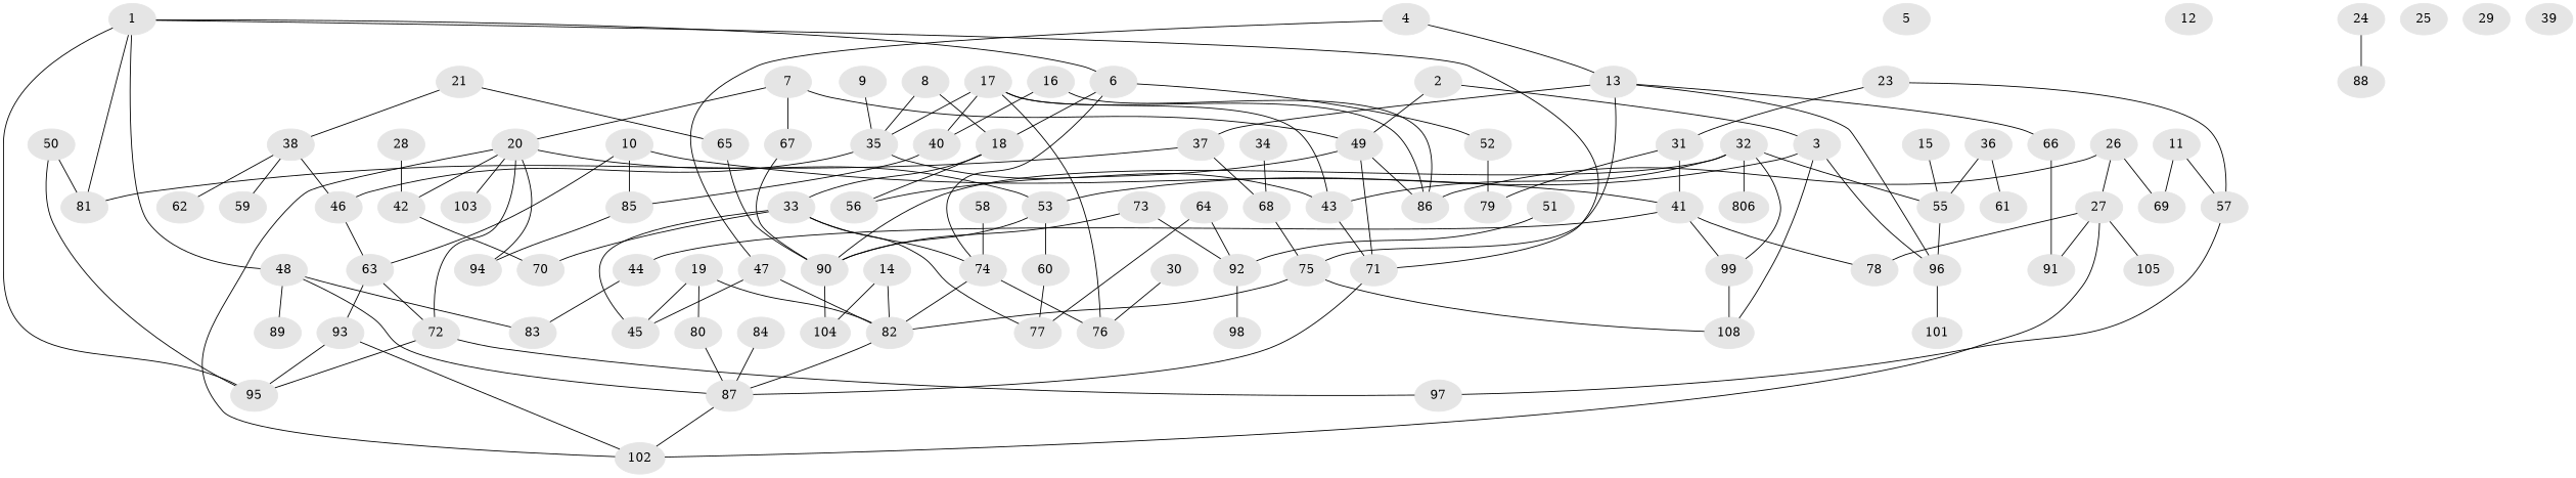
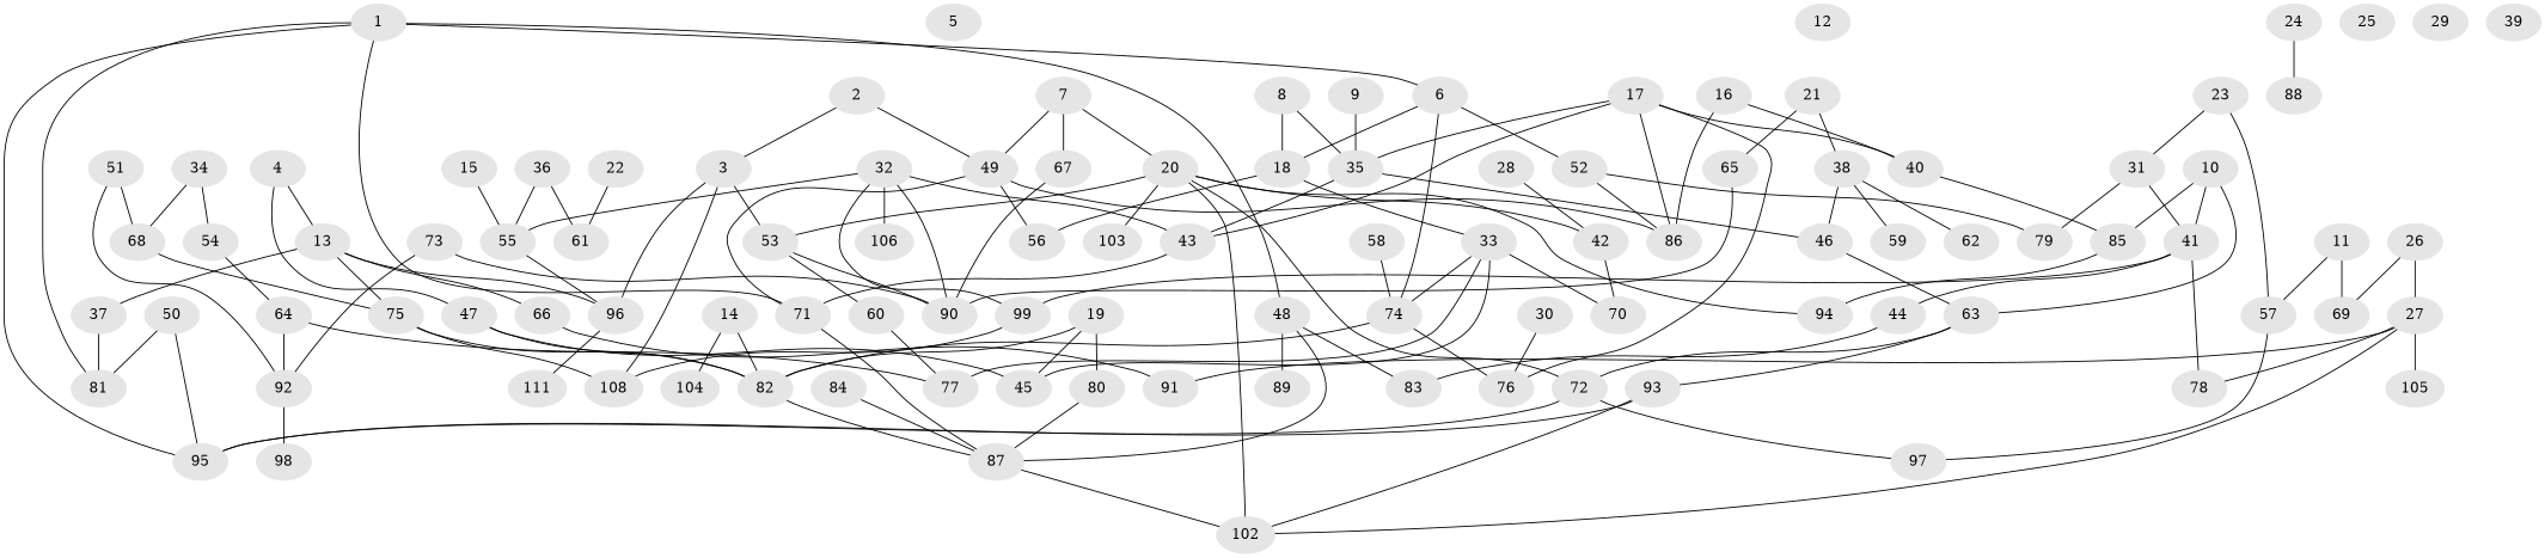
  graph {
    node [color=gray90 style=filled]
    1
    6
    48
    71
    81
    95
    18
    52
    74
    83
    89
    87
    2
    3
    49
    53
    96
    n18 [label=108]
    86
    56
    90
    60
-   101
+   101 [label=111]
    4
    13
    47
    37
    66
    75
    82
    45
    5
    33
    79
    76
    7
    20
    67
    42
    72
    94
    102
    103
    8
    35
    43
    46
    9
    10
    41
    63
    85
    78
    99
    44
    93
    11
    57
    69
    97
    12
    91
    14
    104
    15
    55
    16
    40
    17
    70
    77
    19
    80
    21
    38
    65
    59
    62
+   22
    61
    23
    31
    24
    88
    50
    25
    26
    27
    105
    28
    29
    30
    32
-   106 [label=806]
+   106
    34
+   54
    68
    64
    36
    39
    51
    92
    98
    58
    73
    84
    1 -- 6
    1 -- 48
    1 -- 71
    1 -- 81
    1 -- 95
    6 -- 18
    6 -- 52
    6 -- 74
    48 -- 83
    48 -- 89
    48 -- 87
    71 -- 87
    18 -- 56
    18 -- 33
    52 -- 79
    74 -- 82
    74 -- 76
    87 -- 102
    2 -- 3
    2 -- 49
    3 -- 53
    3 -- 96
    3 -- n18
    49 -- 71
    49 -- 86
    49 -- 56
    53 -- 90
    53 -- 60
    96 -- 101
-   90 -- 104
    60 -- 77
    4 -- 13
    4 -- 47
    13 -- 96
    13 -- 37
    13 -- 66
    13 -- 75
    47 -- 82
    47 -- 45
    37 -- 81
    66 -- 91
    75 -- n18
    75 -- 82
    82 -- 87
    33 -- 74
    33 -- 45
    33 -- 70
    33 -- 77
    7 -- 49
    7 -- 20
    7 -- 67
    20 -- 53
    20 -- 42
    20 -- 72
    20 -- 94
    20 -- 102
    20 -- 103
    67 -- 90
    42 -- 70
    72 -- 95
    72 -- 97
    8 -- 18
    8 -- 35
    35 -- 43
    35 -- 46
    43 -- 71
    46 -- 63
    9 -- 35
    10 -- 41
    10 -- 63
    10 -- 85
    41 -- 78
    41 -- 99
    41 -- 44
    63 -- 72
    63 -- 93
    85 -- 94
    99 -- n18
    44 -- 83
    93 -- 95
    93 -- 102
    11 -- 57
    11 -- 69
    57 -- 97
    14 -- 82
    14 -- 104
    15 -- 55
    55 -- 96
    16 -- 86
    16 -- 40
    40 -- 85
    17 -- 86
    17 -- 76
    17 -- 35
    17 -- 43
    17 -- 40
    19 -- 82
    19 -- 45
    19 -- 80
    80 -- 87
    21 -- 38
    21 -- 65
    38 -- 46
    38 -- 59
    38 -- 62
    65 -- 90
+   22 -- 61
    23 -- 57
    23 -- 31
    31 -- 79
    31 -- 41
    24 -- 88
    50 -- 81
    50 -- 95
-   26 -- 86
+   52 -- 86
    26 -- 69
    26 -- 27
    27 -- 102
    27 -- 78
    27 -- 91
    27 -- 105
    28 -- 42
    30 -- 76
    32 -- 90
    32 -- 43
    32 -- 99
    32 -- 55
    32 -- 106
+   34 -- 54
    34 -- 68
+   54 -- 64
    68 -- 75
    64 -- 77
    64 -- 92
    36 -- 55
    36 -- 61
-   37 -- 68
+   51 -- 68
    51 -- 92
    92 -- 98
    58 -- 74
    73 -- 90
    73 -- 92
    84 -- 87
  }
